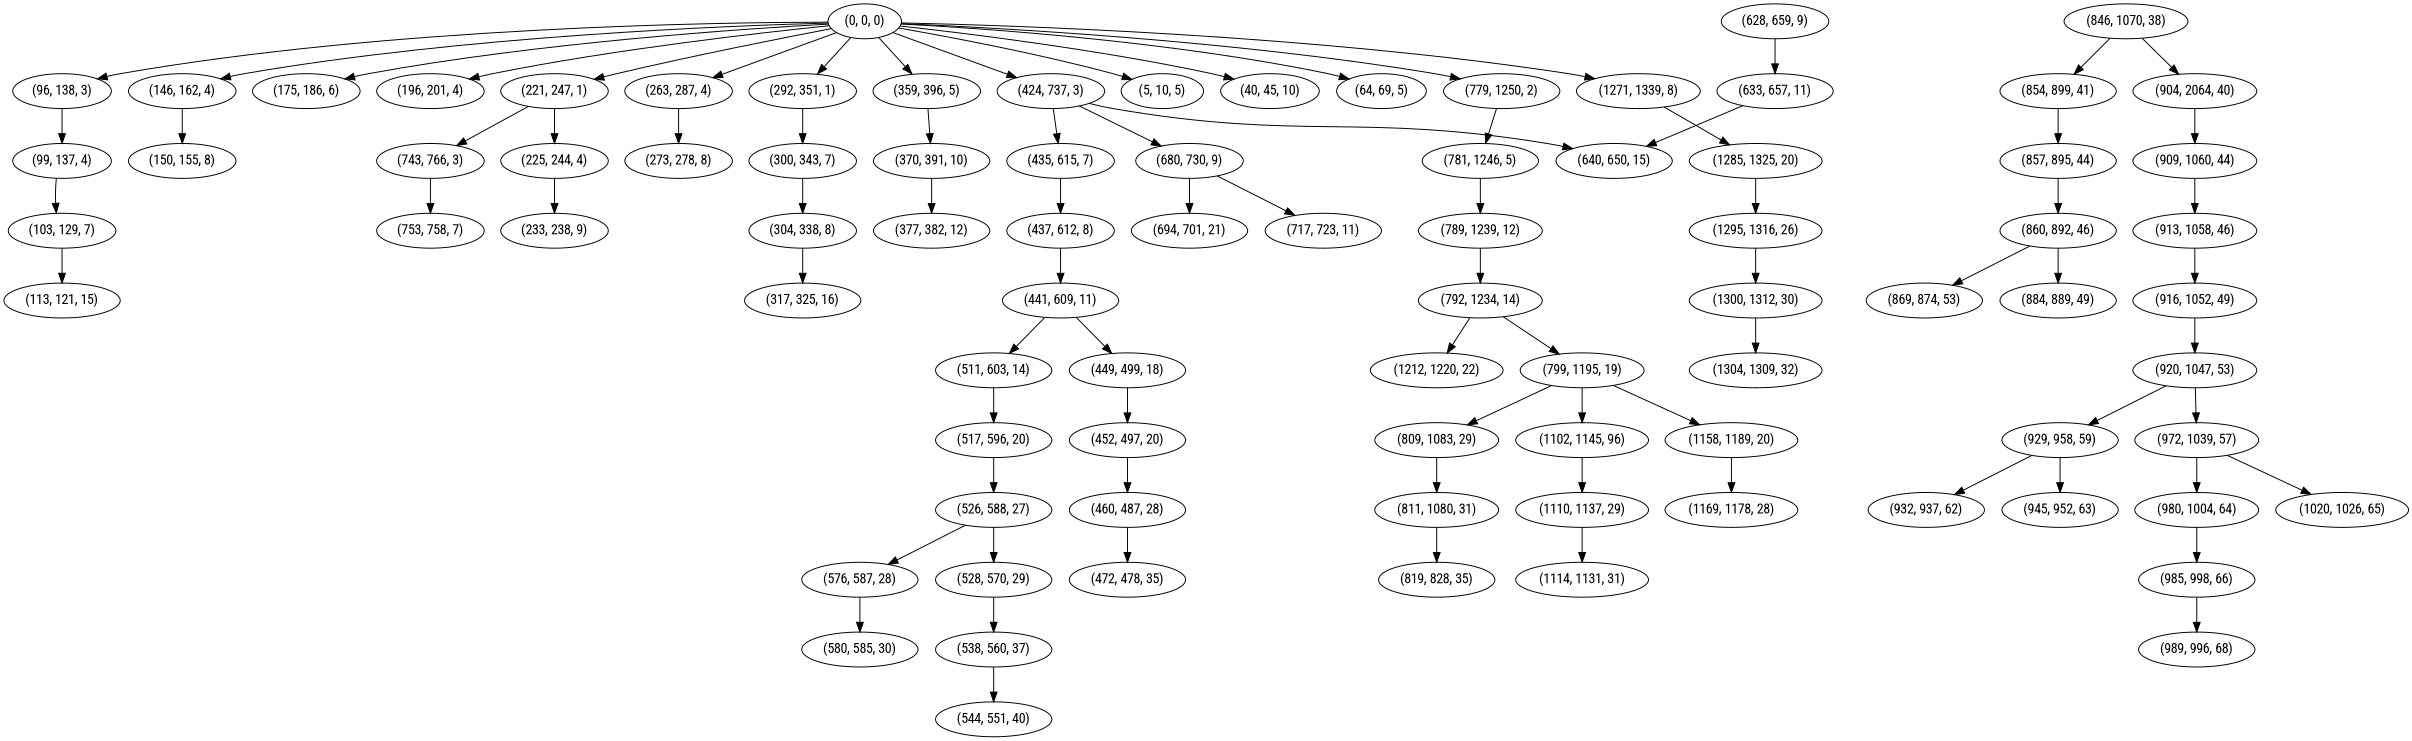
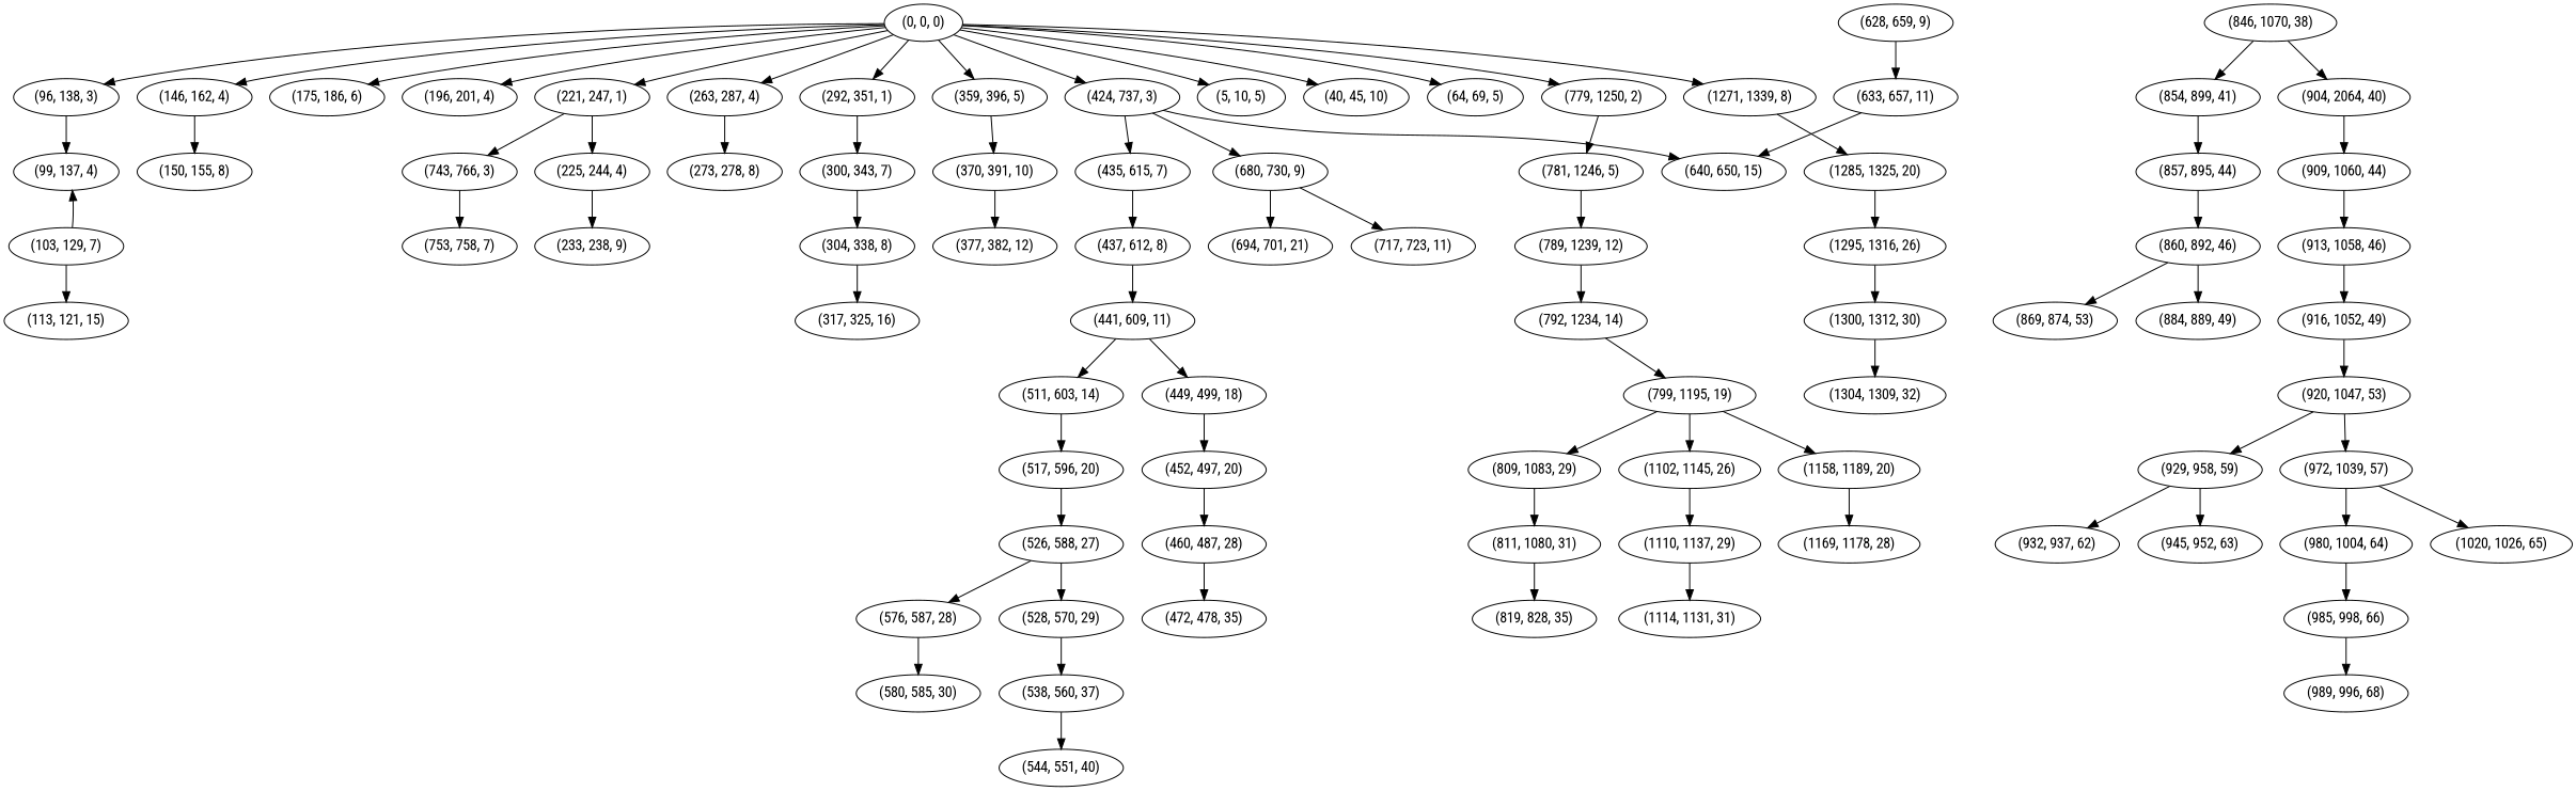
  digraph {
    fontname="Roboto Condensed"
    node [fontname="Roboto Condensed"]
    edge [fontname="Roboto Condensed"]
    "(0, 0, 0)"
    "(5, 10, 5)"
    "(40, 45, 10)"
    "(64, 69, 5)"
    "(96, 138, 3)"
    "(146, 162, 4)"
    "(175, 186, 6)"
    "(196, 201, 4)"
    "(221, 247, 1)"
    "(263, 287, 4)"
    "(292, 351, 1)"
    "(359, 396, 5)"
    "(424, 737, 3)"
    n14 [label="(779, 1250, 2)"]
    "(1271, 1339, 8)"
    "(99, 137, 4)"
    "(150, 155, 8)"
    "(743, 766, 3)"
    "(225, 244, 4)"
    "(273, 278, 8)"
    "(300, 343, 7)"
    "(370, 391, 10)"
    "(435, 615, 7)"
    "(680, 730, 9)"
    "(640, 650, 15)"
    "(753, 758, 7)"
    "(781, 1246, 5)"
    "(1285, 1325, 20)"
    "(103, 129, 7)"
    "(113, 121, 15)"
    "(233, 238, 9)"
    "(304, 338, 8)"
    "(317, 325, 16)"
    "(377, 382, 12)"
    "(437, 612, 8)"
    "(628, 659, 9)"
    "(633, 657, 11)"
    "(694, 701, 21)"
    "(717, 723, 11)"
    "(441, 609, 11)"
    "(449, 499, 18)"
    "(511, 603, 14)"
    "(452, 497, 20)"
    "(517, 596, 20)"
    "(460, 487, 28)"
    "(472, 478, 35)"
    "(526, 588, 27)"
    "(528, 570, 29)"
    "(576, 587, 28)"
    "(538, 560, 37)"
    "(580, 585, 30)"
    "(544, 551, 40)"
    "(789, 1239, 12)"
    "(792, 1234, 14)"
    "(799, 1195, 19)"
-   "(1212, 1220, 22)"
    "(809, 1083, 29)"
-   "(1102, 1145, 26)" [label="(1102, 1145, 96)"]
+   "(1102, 1145, 26)"
    "(1158, 1189, 20)"
    "(811, 1080, 31)"
    "(1110, 1137, 29)"
    "(1169, 1178, 28)"
    "(819, 828, 35)"
    "(846, 1070, 38)"
    "(854, 899, 41)"
    n66 [label="(904, 2064, 40)"]
    "(857, 895, 44)"
    "(909, 1060, 44)"
    "(860, 892, 46)"
    "(869, 874, 53)"
    "(884, 889, 49)"
    "(913, 1058, 46)"
    "(916, 1052, 49)"
    "(920, 1047, 53)"
    "(929, 958, 59)"
    "(972, 1039, 57)"
    "(932, 937, 62)"
    "(945, 952, 63)"
    "(980, 1004, 64)"
    "(1020, 1026, 65)"
    "(985, 998, 66)"
    "(989, 996, 68)"
    "(1114, 1131, 31)"
    "(1295, 1316, 26)"
    "(1300, 1312, 30)"
    "(1304, 1309, 32)"
    "(0, 0, 0)" -> "(5, 10, 5)"
    "(0, 0, 0)" -> "(40, 45, 10)"
    "(0, 0, 0)" -> "(64, 69, 5)"
    "(0, 0, 0)" -> "(96, 138, 3)"
    "(0, 0, 0)" -> "(146, 162, 4)"
    "(0, 0, 0)" -> "(175, 186, 6)"
    "(0, 0, 0)" -> "(196, 201, 4)"
    "(0, 0, 0)" -> "(221, 247, 1)"
    "(0, 0, 0)" -> "(263, 287, 4)"
    "(0, 0, 0)" -> "(292, 351, 1)"
    "(0, 0, 0)" -> "(359, 396, 5)"
    "(0, 0, 0)" -> "(424, 737, 3)"
    "(0, 0, 0)" -> n14
    "(0, 0, 0)" -> "(1271, 1339, 8)"
    "(96, 138, 3)" -> "(99, 137, 4)"
    "(146, 162, 4)" -> "(150, 155, 8)"
    "(221, 247, 1)" -> "(743, 766, 3)"
    "(221, 247, 1)" -> "(225, 244, 4)"
    "(263, 287, 4)" -> "(273, 278, 8)"
    "(292, 351, 1)" -> "(300, 343, 7)"
    "(359, 396, 5)" -> "(370, 391, 10)"
    "(424, 737, 3)" -> "(435, 615, 7)"
    "(424, 737, 3)" -> "(680, 730, 9)"
    "(424, 737, 3)" -> "(640, 650, 15)"
    n14 -> "(781, 1246, 5)"
    "(1271, 1339, 8)" -> "(1285, 1325, 20)"
-   "(99, 137, 4)" -> "(103, 129, 7)"
+   "(103, 129, 7)" -> "(99, 137, 4)"
    "(743, 766, 3)" -> "(753, 758, 7)"
    "(225, 244, 4)" -> "(233, 238, 9)"
    "(300, 343, 7)" -> "(304, 338, 8)"
    "(370, 391, 10)" -> "(377, 382, 12)"
    "(435, 615, 7)" -> "(437, 612, 8)"
    "(680, 730, 9)" -> "(694, 701, 21)"
    "(680, 730, 9)" -> "(717, 723, 11)"
    "(781, 1246, 5)" -> "(789, 1239, 12)"
    "(1285, 1325, 20)" -> "(1295, 1316, 26)"
    "(103, 129, 7)" -> "(113, 121, 15)"
    "(304, 338, 8)" -> "(317, 325, 16)"
    "(437, 612, 8)" -> "(441, 609, 11)"
    "(628, 659, 9)" -> "(633, 657, 11)"
    "(633, 657, 11)" -> "(640, 650, 15)"
    "(441, 609, 11)" -> "(449, 499, 18)"
    "(441, 609, 11)" -> "(511, 603, 14)"
    "(449, 499, 18)" -> "(452, 497, 20)"
    "(511, 603, 14)" -> "(517, 596, 20)"
    "(452, 497, 20)" -> "(460, 487, 28)"
    "(517, 596, 20)" -> "(526, 588, 27)"
    "(460, 487, 28)" -> "(472, 478, 35)"
    "(526, 588, 27)" -> "(528, 570, 29)"
    "(526, 588, 27)" -> "(576, 587, 28)"
    "(528, 570, 29)" -> "(538, 560, 37)"
    "(576, 587, 28)" -> "(580, 585, 30)"
    "(538, 560, 37)" -> "(544, 551, 40)"
    "(789, 1239, 12)" -> "(792, 1234, 14)"
    "(792, 1234, 14)" -> "(799, 1195, 19)"
-   "(792, 1234, 14)" -> "(1212, 1220, 22)"
    "(799, 1195, 19)" -> "(809, 1083, 29)"
    "(799, 1195, 19)" -> "(1102, 1145, 26)"
    "(799, 1195, 19)" -> "(1158, 1189, 20)"
    "(809, 1083, 29)" -> "(811, 1080, 31)"
    "(1102, 1145, 26)" -> "(1110, 1137, 29)"
    "(1158, 1189, 20)" -> "(1169, 1178, 28)"
    "(811, 1080, 31)" -> "(819, 828, 35)"
    "(1110, 1137, 29)" -> "(1114, 1131, 31)"
    "(846, 1070, 38)" -> "(854, 899, 41)"
    "(846, 1070, 38)" -> n66
    "(854, 899, 41)" -> "(857, 895, 44)"
    n66 -> "(909, 1060, 44)"
    "(857, 895, 44)" -> "(860, 892, 46)"
    "(909, 1060, 44)" -> "(913, 1058, 46)"
    "(860, 892, 46)" -> "(869, 874, 53)"
    "(860, 892, 46)" -> "(884, 889, 49)"
    "(913, 1058, 46)" -> "(916, 1052, 49)"
    "(916, 1052, 49)" -> "(920, 1047, 53)"
    "(920, 1047, 53)" -> "(929, 958, 59)"
    "(920, 1047, 53)" -> "(972, 1039, 57)"
    "(929, 958, 59)" -> "(932, 937, 62)"
    "(929, 958, 59)" -> "(945, 952, 63)"
    "(972, 1039, 57)" -> "(980, 1004, 64)"
    "(972, 1039, 57)" -> "(1020, 1026, 65)"
    "(980, 1004, 64)" -> "(985, 998, 66)"
    "(985, 998, 66)" -> "(989, 996, 68)"
    "(1295, 1316, 26)" -> "(1300, 1312, 30)"
    "(1300, 1312, 30)" -> "(1304, 1309, 32)"
  }
